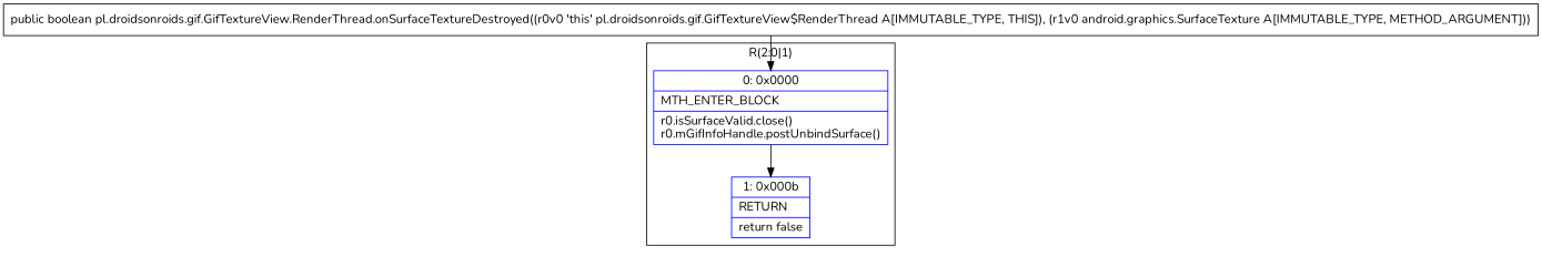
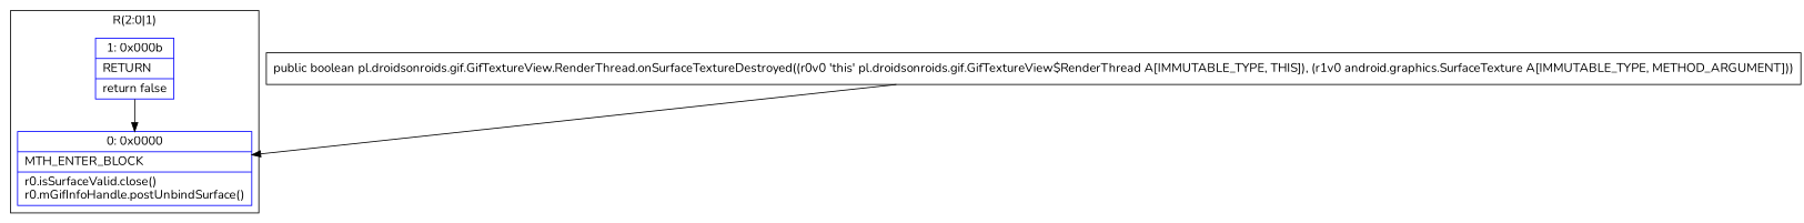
  digraph {
    fontname=Nunito
    node [color=blue shape=record fontname=Nunito]
    edge [fontname=Nunito]
    n1 [label="{0\:\ 0x0000|MTH_ENTER_BLOCK\l|r0.isSurfaceValid.close()\lr0.mGifInfoHandle.postUnbindSurface()\l}"]
    n2 [label="{1\:\ 0x000b|RETURN\l|return false\l}"]
    n3 [label="{public boolean pl.droidsonroids.gif.GifTextureView.RenderThread.onSurfaceTextureDestroyed((r0v0 'this' pl.droidsonroids.gif.GifTextureView$RenderThread A[IMMUTABLE_TYPE, THIS]), (r1v0 android.graphics.SurfaceTexture A[IMMUTABLE_TYPE, METHOD_ARGUMENT])) }" color=""]
    subgraph cluster_1 {
      label="R(2:0|1)"
      n1
      n2
    }
-   n1 -> n2
+   n2 -> n1
    n3 -> n1
  }
